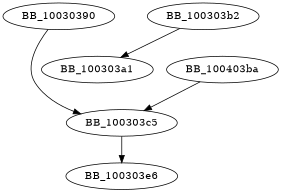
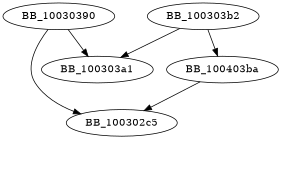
  digraph {
    BB_10030390
    BB_100303a1
-   BB_100303c5
+   BB_100303c5 [label=BB_100302c5]
    BB_100303b2
    n5 [label=BB_100403ba]
-   BB_100303e6
+   BB_10030390 -> BB_100303a1
    BB_10030390 -> BB_100303c5
-   BB_100303c5 -> BB_100303e6
    BB_100303b2 -> BB_100303a1
+   BB_100303b2 -> n5
    n5 -> BB_100303c5
  }
